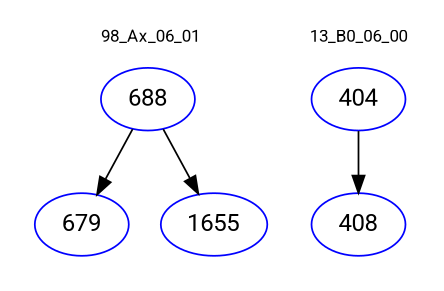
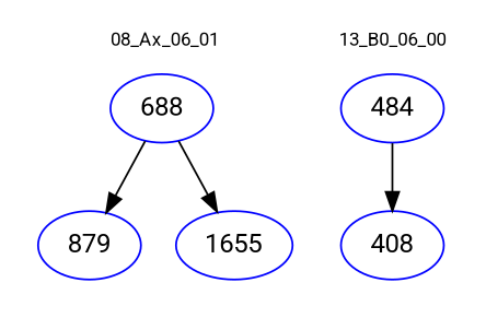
  digraph {
    fontname=Roboto
    node [color=blue fontname=Roboto]
    edge [color=black fontname=Roboto]
    n1 [label=688]
-   n2 [label=679]
+   n2 [label=879]
    n3 [label=1655]
-   n4 [label=404]
+   n4 [label=484]
    n5 [label=408]
    subgraph cluster_1 {
      color=white
      fontsize=10
-     label="98_Ax_06_01"
+     label="08_Ax_06_01"
      n1
      n2
      n3
    }
    subgraph cluster_2 {
      color=white
      fontsize=10
      label="13_B0_06_00"
      n4
      n5
    }
    n1 -> n2
    n1 -> n3
    n4 -> n5
  }
